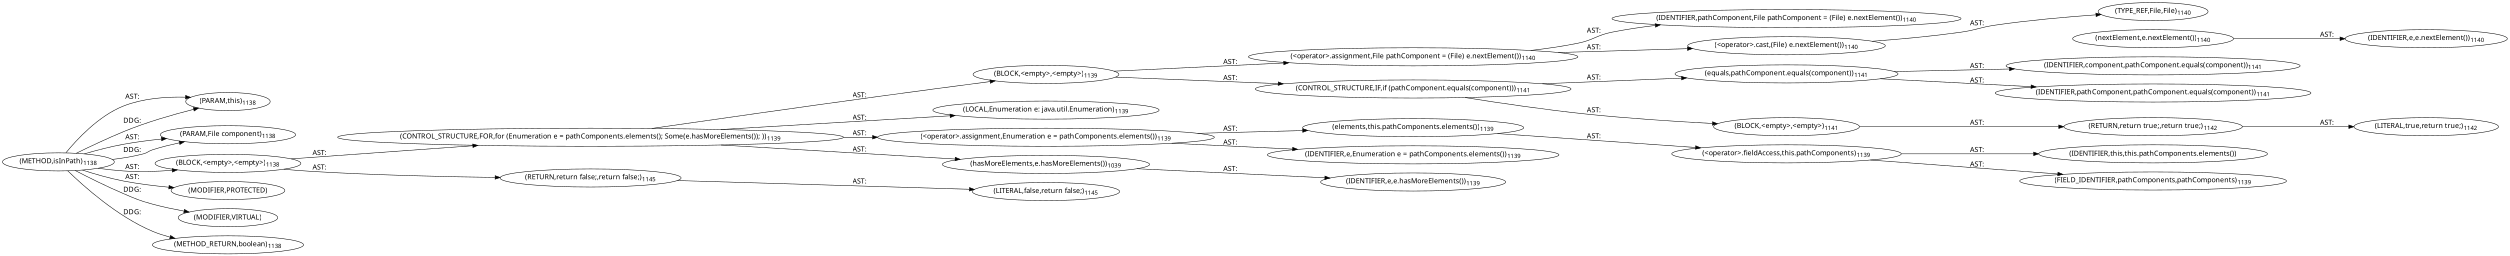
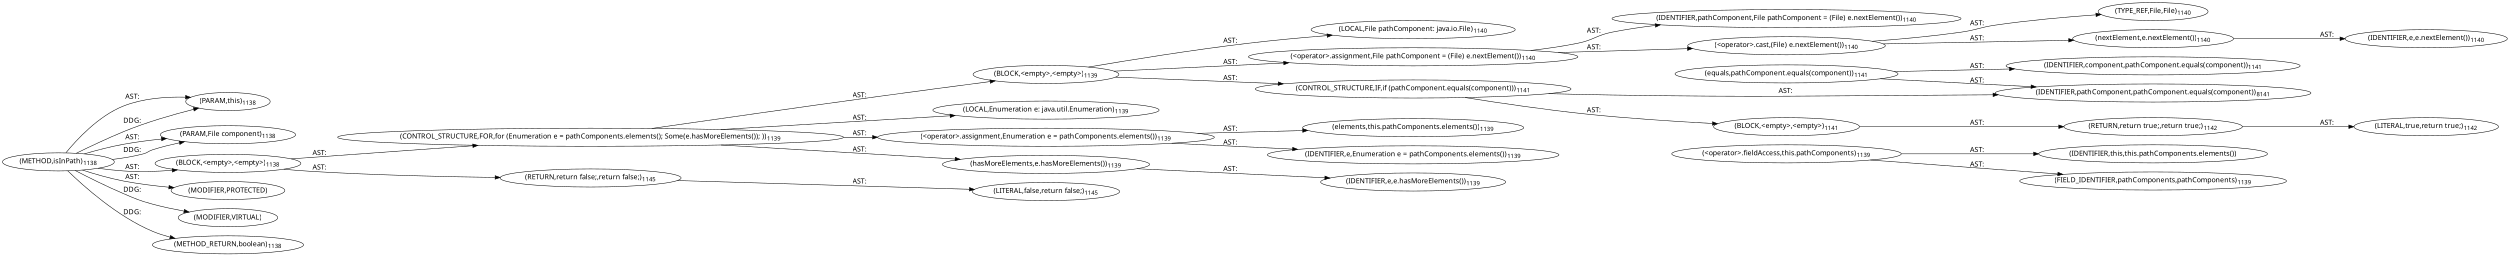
  digraph {
    fontname="Noto Sans"
    rankdir=LR
    node [fontname="Noto Sans"]
    edge [fontname="Noto Sans"]
    n1 [label=<(METHOD,isInPath)<SUB>1138</SUB>>]
    n2 [label=<(PARAM,this)<SUB>1138</SUB>>]
    n3 [label=<(PARAM,File component)<SUB>1138</SUB>>]
    n4 [label=<(BLOCK,&lt;empty&gt;,&lt;empty&gt;)<SUB>1138</SUB>>]
    n5 [label=<(MODIFIER,PROTECTED)>]
    n6 [label=<(MODIFIER,VIRTUAL)>]
    n7 [label=<(METHOD_RETURN,boolean)<SUB>1138</SUB>>]
    n8 [label=<(CONTROL_STRUCTURE,FOR,for (Enumeration e = pathComponents.elements(); Some(e.hasMoreElements()); ))<SUB>1139</SUB>>]
    n9 [label=<(RETURN,return false;,return false;)<SUB>1145</SUB>>]
    n10 [label=<(LOCAL,Enumeration e: java.util.Enumeration)<SUB>1139</SUB>>]
    n11 [label=<(&lt;operator&gt;.assignment,Enumeration e = pathComponents.elements())<SUB>1139</SUB>>]
-   n12 [label=<(hasMoreElements,e.hasMoreElements())<SUB>1039</SUB>>]
+   n12 [label=<(hasMoreElements,e.hasMoreElements())<SUB>1139</SUB>>]
    n13 [label=<(BLOCK,&lt;empty&gt;,&lt;empty&gt;)<SUB>1139</SUB>>]
    n14 [label=<(LITERAL,false,return false;)<SUB>1145</SUB>>]
    n15 [label=<(IDENTIFIER,e,Enumeration e = pathComponents.elements())<SUB>1139</SUB>>]
    n16 [label=<(elements,this.pathComponents.elements())<SUB>1139</SUB>>]
    n17 [label=<(IDENTIFIER,e,e.hasMoreElements())<SUB>1139</SUB>>]
+   n18 [label=<(LOCAL,File pathComponent: java.io.File)<SUB>1140</SUB>>]
    n19 [label=<(&lt;operator&gt;.assignment,File pathComponent = (File) e.nextElement())<SUB>1140</SUB>>]
    n20 [label=<(CONTROL_STRUCTURE,IF,if (pathComponent.equals(component)))<SUB>1141</SUB>>]
    n21 [label=<(&lt;operator&gt;.fieldAccess,this.pathComponents)<SUB>1139</SUB>>]
    n22 [label=<(IDENTIFIER,this,this.pathComponents.elements())>]
    n23 [label=<(FIELD_IDENTIFIER,pathComponents,pathComponents)<SUB>1139</SUB>>]
    n24 [label=<(IDENTIFIER,pathComponent,File pathComponent = (File) e.nextElement())<SUB>1140</SUB>>]
    n25 [label=<(&lt;operator&gt;.cast,(File) e.nextElement())<SUB>1140</SUB>>]
    n26 [label=<(equals,pathComponent.equals(component))<SUB>1141</SUB>>]
    n27 [label=<(BLOCK,&lt;empty&gt;,&lt;empty&gt;)<SUB>1141</SUB>>]
    n28 [label=<(TYPE_REF,File,File)<SUB>1140</SUB>>]
    n29 [label=<(nextElement,e.nextElement())<SUB>1140</SUB>>]
    n30 [label=<(IDENTIFIER,e,e.nextElement())<SUB>1140</SUB>>]
-   n31 [label=<(IDENTIFIER,pathComponent,pathComponent.equals(component))<SUB>1141</SUB>>]
+   n31 [label=<(IDENTIFIER,pathComponent,pathComponent.equals(component))<SUB>8141</SUB>>]
    n32 [label=<(IDENTIFIER,component,pathComponent.equals(component))<SUB>1141</SUB>>]
    n33 [label=<(RETURN,return true;,return true;)<SUB>1142</SUB>>]
    n34 [label=<(LITERAL,true,return true;)<SUB>1142</SUB>>]
    n1 -> n2 [label="AST: "]
    n1 -> n2 [label="DDG: "]
    n1 -> n3 [label="AST: "]
    n1 -> n3 [label="DDG: "]
    n1 -> n4 [label="AST: "]
    n1 -> n5 [label="AST: "]
    n1 -> n6 [label="DDG: "]
    n1 -> n7 [label="DDG: "]
    n4 -> n8 [label="AST: "]
    n4 -> n9 [label="AST: "]
    n8 -> n10 [label="AST: "]
    n8 -> n11 [label="AST: "]
    n8 -> n12 [label="AST: "]
    n8 -> n13 [label="AST: "]
    n9 -> n14 [label="AST: "]
    n11 -> n15 [label="AST: "]
    n11 -> n16 [label="AST: "]
    n12 -> n17 [label="AST: "]
+   n13 -> n18 [label="AST: "]
    n13 -> n19 [label="AST: "]
    n13 -> n20 [label="AST: "]
-   n16 -> n21 [label="AST: "]
    n19 -> n24 [label="AST: "]
    n19 -> n25 [label="AST: "]
-   n20 -> n26 [label="AST: "]
+   n20 -> n31 [label="AST: "]
    n20 -> n27 [label="AST: "]
    n21 -> n22 [label="AST: "]
    n21 -> n23 [label="AST: "]
    n25 -> n28 [label="AST: "]
+   n25 -> n29 [label="AST: "]
    n26 -> n31 [label="AST: "]
    n26 -> n32 [label="AST: "]
    n27 -> n33 [label="AST: "]
    n29 -> n30 [label="AST: "]
    n33 -> n34 [label="AST: "]
  }
